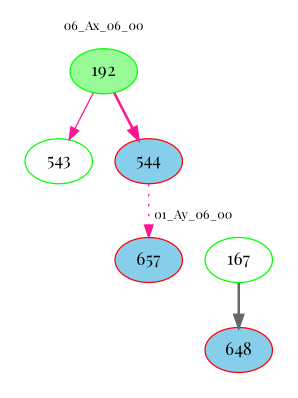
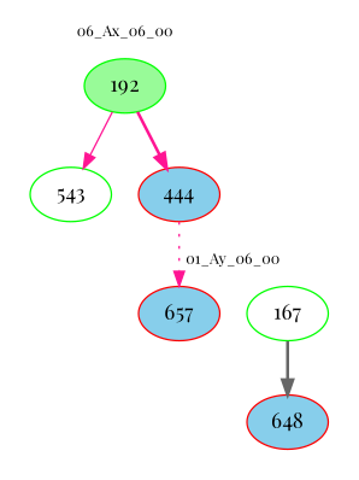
  digraph {
    fontname="Playfair Display"
    node [color=green fillcolor=skyblue fontname="Playfair Display" style=filled]
    edge [color=deeppink fontname="Playfair Display" style=bold]
    n1 [fillcolor=palegreen label=192]
    n2 [fillcolor=white label=543]
-   n3 [color=red label=544]
+   n3 [color=red label=444]
    n4 [fillcolor=white label=167]
    n5 [color=red label=657]
    n6 [color=red label=648]
    subgraph cluster_1 {
      color=white
      fontsize=10
      label="06_Ax_06_00"
      n1
      n2
      n3
    }
    subgraph cluster_2 {
      color=white
      fontsize=10
      label="01_Ay_06_00"
      n4
      n5
      n6
    }
    n1 -> n2 [style=solid]
    n1 -> n3
    n3 -> n5 [style=dotted]
    n4 -> n6 [color=gray40]
  }
